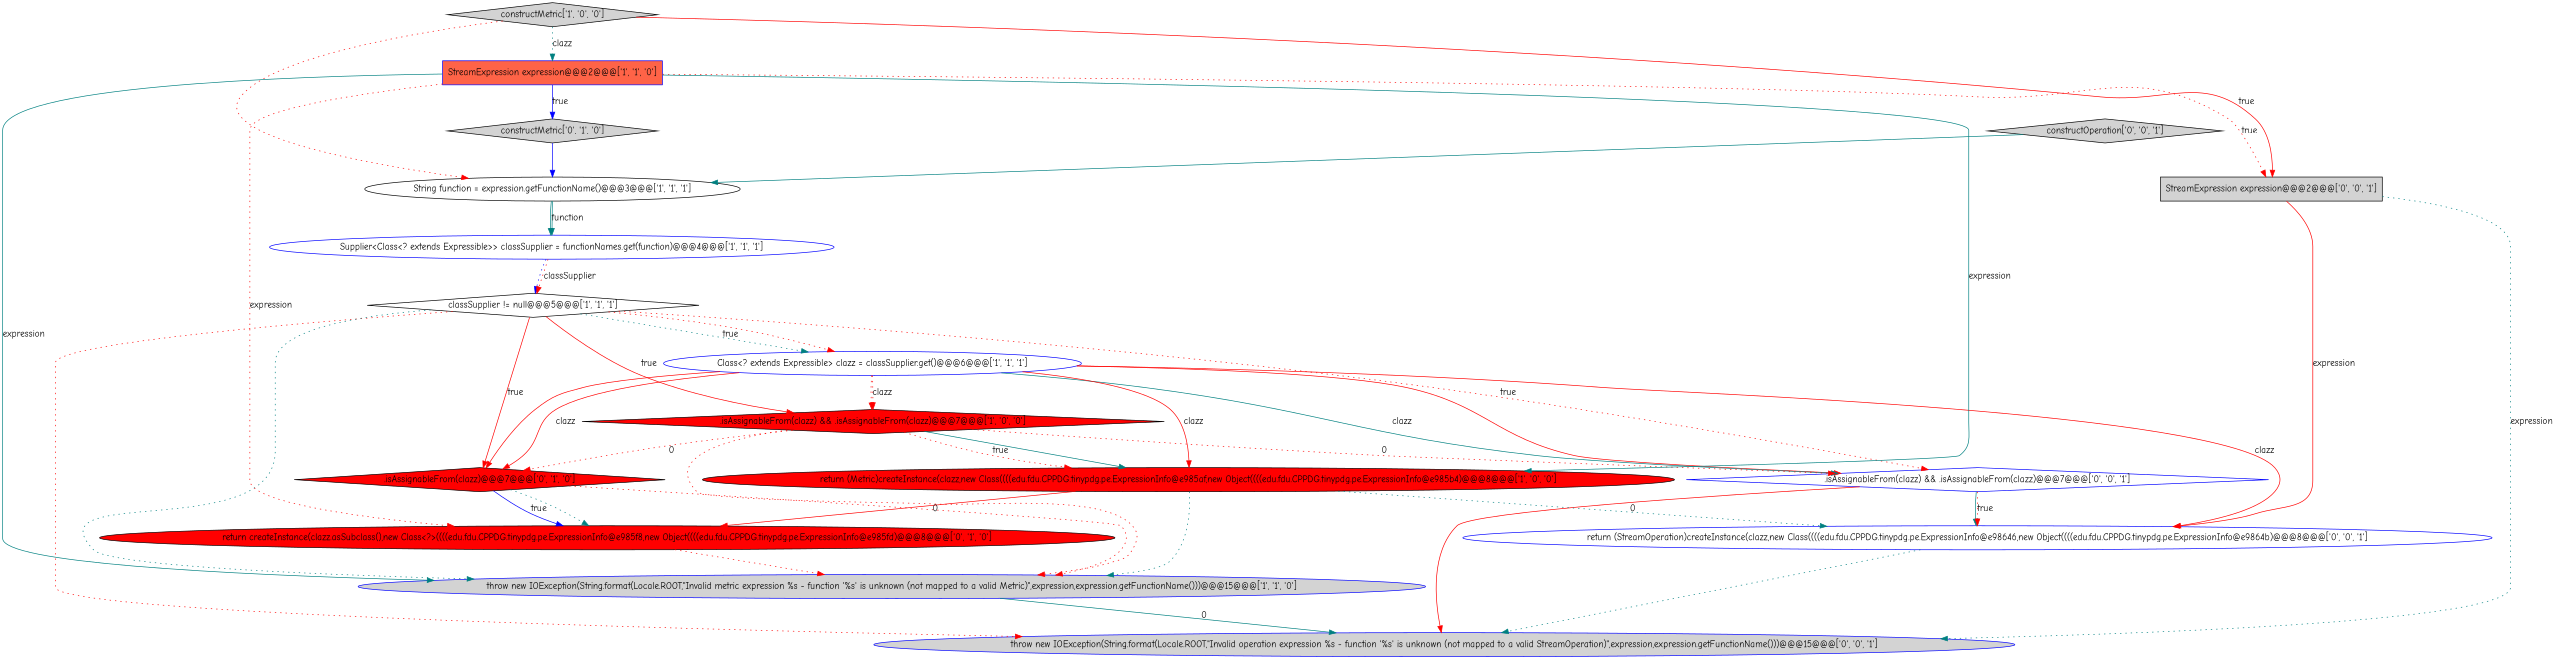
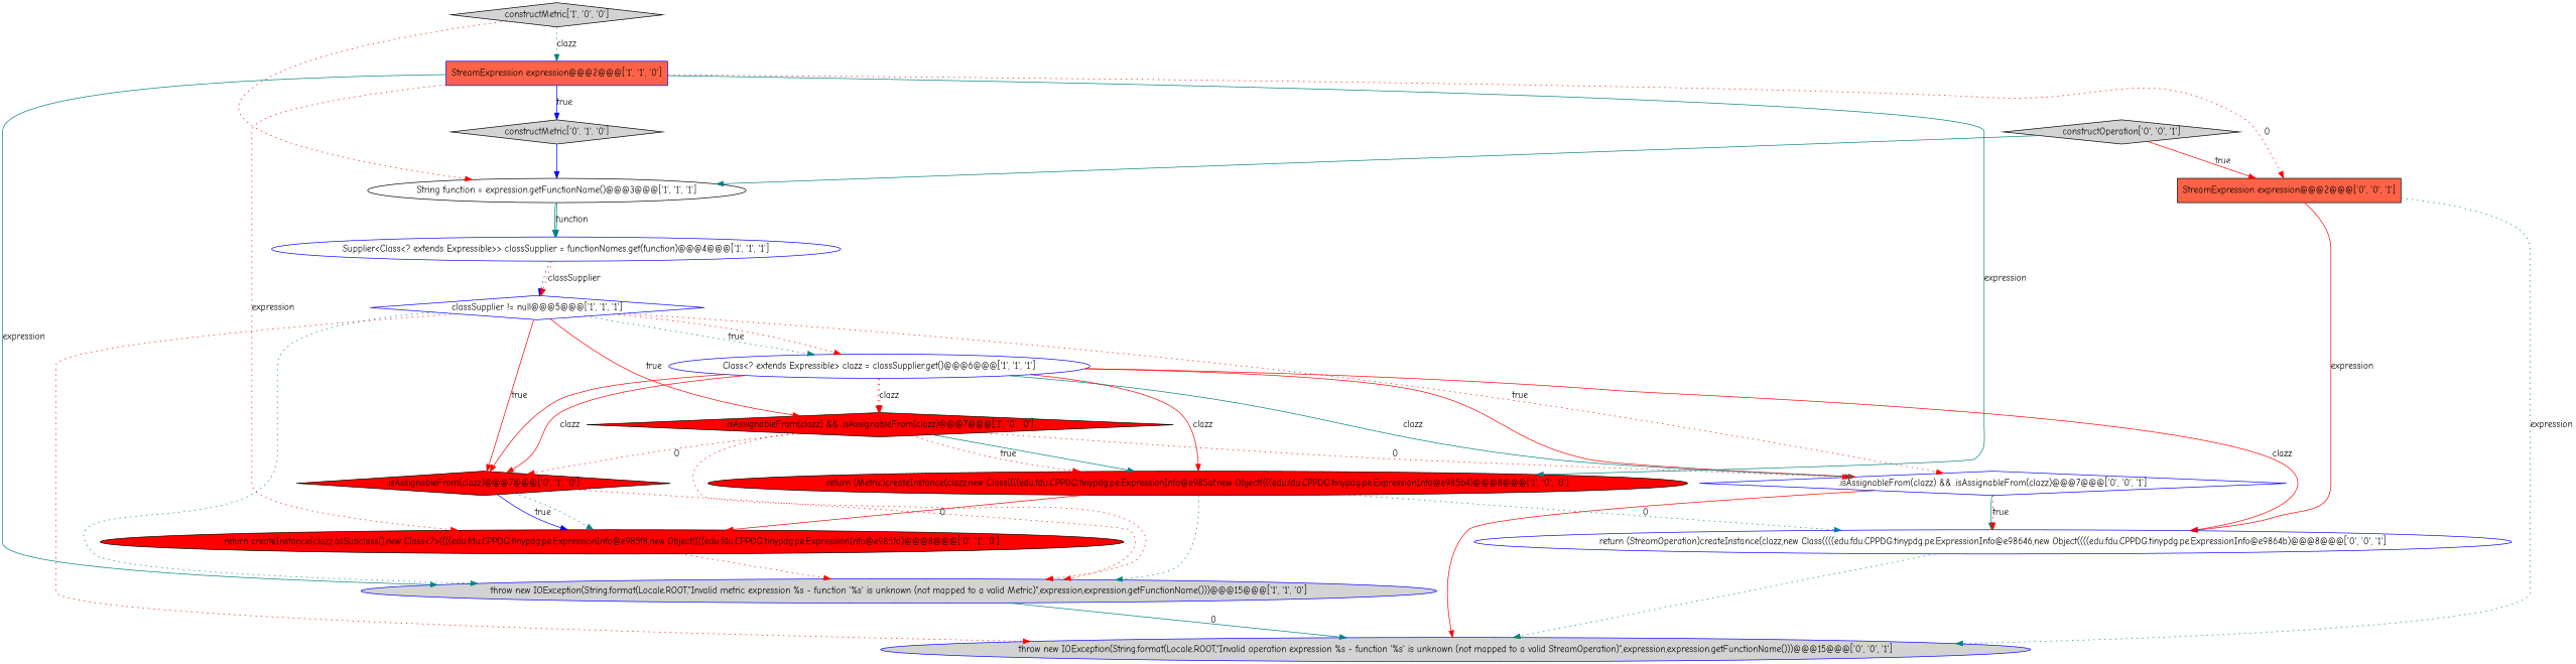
  digraph {
    fontname="Comic Neue"
    node [color=black fillcolor=white fontname="Comic Neue" shape=ellipse style=filled]
    edge [color=red fontname="Comic Neue" style=dotted]
    n1 [label="String function = expression.getFunctionName()@@@3@@@['1', '1', '1']"]
    n2 [color=blue label="Supplier<Class<? extends Expressible>> classSupplier = functionNames.get(function)@@@4@@@['1', '1', '1']"]
-   n3 [label="classSupplier != null@@@5@@@['1', '1', '1']" shape=diamond]
-   n4 [fillcolor=lightgray label="StreamExpression expression@@@2@@@['0', '0', '1']" shape=box]
+   n3 [color=blue label="classSupplier != null@@@5@@@['1', '1', '1']" shape=diamond]
+   n4 [fillcolor=tomato label="StreamExpression expression@@@2@@@['0', '0', '1']" shape=box]
    n5 [color=blue label="return (StreamOperation)createInstance(clazz,new Class((((edu.fdu.CPPDG.tinypdg.pe.ExpressionInfo@e98646,new Object((((edu.fdu.CPPDG.tinypdg.pe.ExpressionInfo@e9864b)@@@8@@@['0', '0', '1']"]
    n6 [color=blue fillcolor=lightgray label="throw new IOException(String.format(Locale.ROOT,\"Invalid operation expression %s - function '%s' is unknown (not mapped to a valid StreamOperation)\",expression,expression.getFunctionName()))@@@15@@@['0', '0', '1']"]
    n7 [fillcolor=lightgray label="constructOperation['0', '0', '1']" shape=diamond]
    n8 [color=blue label="Class<? extends Expressible> clazz = classSupplier.get()@@@6@@@['1', '1', '1']"]
    n9 [color=blue label=".isAssignableFrom(clazz) && .isAssignableFrom(clazz)@@@7@@@['0', '0', '1']" shape=diamond]
    n10 [fillcolor=red label=".isAssignableFrom(clazz)@@@7@@@['0', '1', '0']" shape=diamond]
    n11 [fillcolor=red label="return (Metric)createInstance(clazz,new Class((((edu.fdu.CPPDG.tinypdg.pe.ExpressionInfo@e985af,new Object((((edu.fdu.CPPDG.tinypdg.pe.ExpressionInfo@e985b4)@@@8@@@['1', '0', '0']"]
    n12 [fillcolor=red label=".isAssignableFrom(clazz) && .isAssignableFrom(clazz)@@@7@@@['1', '0', '0']" shape=diamond]
    n13 [color=blue fillcolor=lightgray label="throw new IOException(String.format(Locale.ROOT,\"Invalid metric expression %s - function '%s' is unknown (not mapped to a valid Metric)\",expression,expression.getFunctionName()))@@@15@@@['1', '1', '0']"]
    n14 [fillcolor=red label="return createInstance(clazz.asSubclass(),new Class<?>((((edu.fdu.CPPDG.tinypdg.pe.ExpressionInfo@e985f8,new Object((((edu.fdu.CPPDG.tinypdg.pe.ExpressionInfo@e985fd)@@@8@@@['0', '1', '0']"]
    n15 [fillcolor=lightgray label="constructMetric['1', '0', '0']" shape=diamond]
    n16 [color=blue fillcolor=tomato label="StreamExpression expression@@@2@@@['1', '1', '0']" shape=box]
    n17 [fillcolor=lightgray label="constructMetric['0', '1', '0']" shape=diamond]
    n1 -> n2 [color=teal style=solid]
    n1 -> n2 [color=teal label=function style=solid]
    n2 -> n3 [color=blue]
    n2 -> n3 [label=classSupplier]
    n3 -> n6
    n3 -> n8 [color=teal label=true]
    n3 -> n8
    n3 -> n9 [label=true]
    n3 -> n10 [label=true style=solid]
    n3 -> n12 [label=true style=solid]
    n3 -> n13 [color=teal]
    n4 -> n5 [label=expression style=solid]
    n4 -> n6 [color=teal label=expression]
    n5 -> n6 [color=teal]
    n7 -> n1 [color=teal style=solid]
-   n15 -> n4 [label=true style=solid]
+   n7 -> n4 [label=true style=solid]
    n8 -> n5 [label=clazz style=solid]
    n8 -> n9 [style=solid]
    n8 -> n9 [color=teal label=clazz style=solid]
    n8 -> n10 [label=clazz style=solid]
    n8 -> n10 [style=solid]
    n8 -> n11 [label=clazz style=solid]
    n8 -> n12
    n8 -> n12 [label=clazz]
    n9 -> n5 [color=teal style=solid]
    n9 -> n5 [label=true]
    n9 -> n6 [style=solid]
    n10 -> n13
    n10 -> n14 [color=blue label=true style=solid]
    n10 -> n14 [color=teal]
    n11 -> n5 [color=teal label=0]
    n11 -> n13 [color=teal]
    n11 -> n14 [label=0 style=solid]
    n12 -> n9 [label=0]
    n12 -> n10 [label=0]
    n12 -> n11 [color=teal style=solid]
    n12 -> n11 [label=true]
    n12 -> n13
    n13 -> n6 [color=teal label=0 style=solid]
    n14 -> n13
    n15 -> n1
    n15 -> n16 [color=teal label=clazz]
-   n16 -> n4 [label=true]
+   n16 -> n4 [label=0]
    n16 -> n11 [color=teal label=expression style=solid]
    n16 -> n13 [color=teal label=expression style=solid]
    n16 -> n14 [label=expression]
    n16 -> n17 [color=blue label=true style=solid]
    n17 -> n1 [color=blue style=solid]
  }
